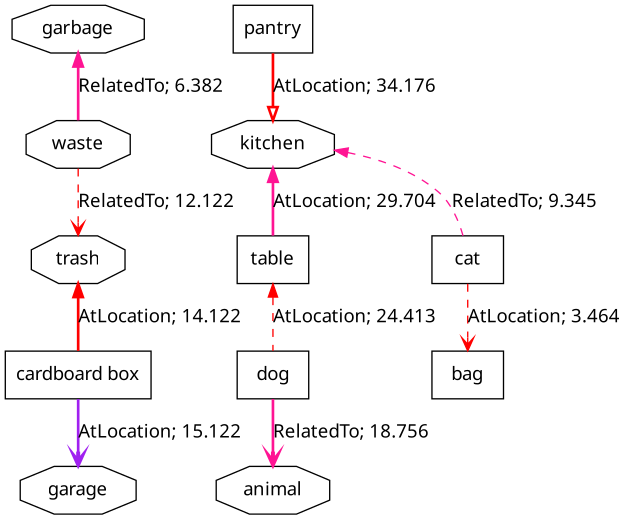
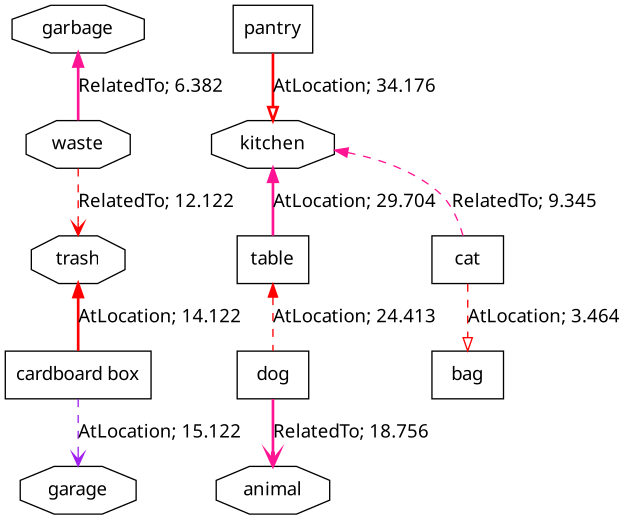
  digraph {
    fontname="Noto Sans"
    node [fontname="Noto Sans" shape=octagon]
    edge [color=red dir=back fontname="Noto Sans" style=bold]
    n1 [label=garbage]
    n2 [label=waste]
    n3 [label=trash]
    n4 [label="cardboard box" shape=box]
    n5 [label=garage]
    n6 [label=pantry shape=box]
    n7 [label=kitchen]
    n8 [label=table shape=box]
    n9 [label=cat shape=box]
    n10 [label=dog shape=box]
    n11 [label=animal]
    n12 [label=bag shape=box]
    n1 -> n2 [color=deeppink label="RelatedTo; 6.382" weight=6.382]
    n2 -> n3 [arrowhead=vee dir=forward label="RelatedTo; 12.122" style=dashed weight=12.122]
    n3 -> n4 [label="AtLocation; 14.122" weight=14.122]
-   n4 -> n5 [arrowhead=vee color=purple dir=forward label="AtLocation; 15.122" weight=15.122]
+   n4 -> n5 [arrowhead=vee color=purple dir=forward label="AtLocation; 15.122" style=dashed weight=15.122]
    n6 -> n7 [arrowhead=onormal dir=forward label="AtLocation; 34.176" weight=34.176]
    n7 -> n8 [color=deeppink label="AtLocation; 29.704" weight=29.704]
    n7 -> n9 [color=deeppink label="RelatedTo; 9.345" style=dashed weight=9.345]
    n8 -> n10 [label="AtLocation; 24.413" style=dashed weight=24.413]
-   n9 -> n12 [arrowhead=vee dir=forward label="AtLocation; 3.464" style=dashed weight=3.464]
+   n9 -> n12 [arrowhead=onormal dir=forward label="AtLocation; 3.464" style=dashed weight=3.464]
    n10 -> n11 [arrowhead=vee color=deeppink dir=forward label="RelatedTo; 18.756" weight=18.756]
  }
